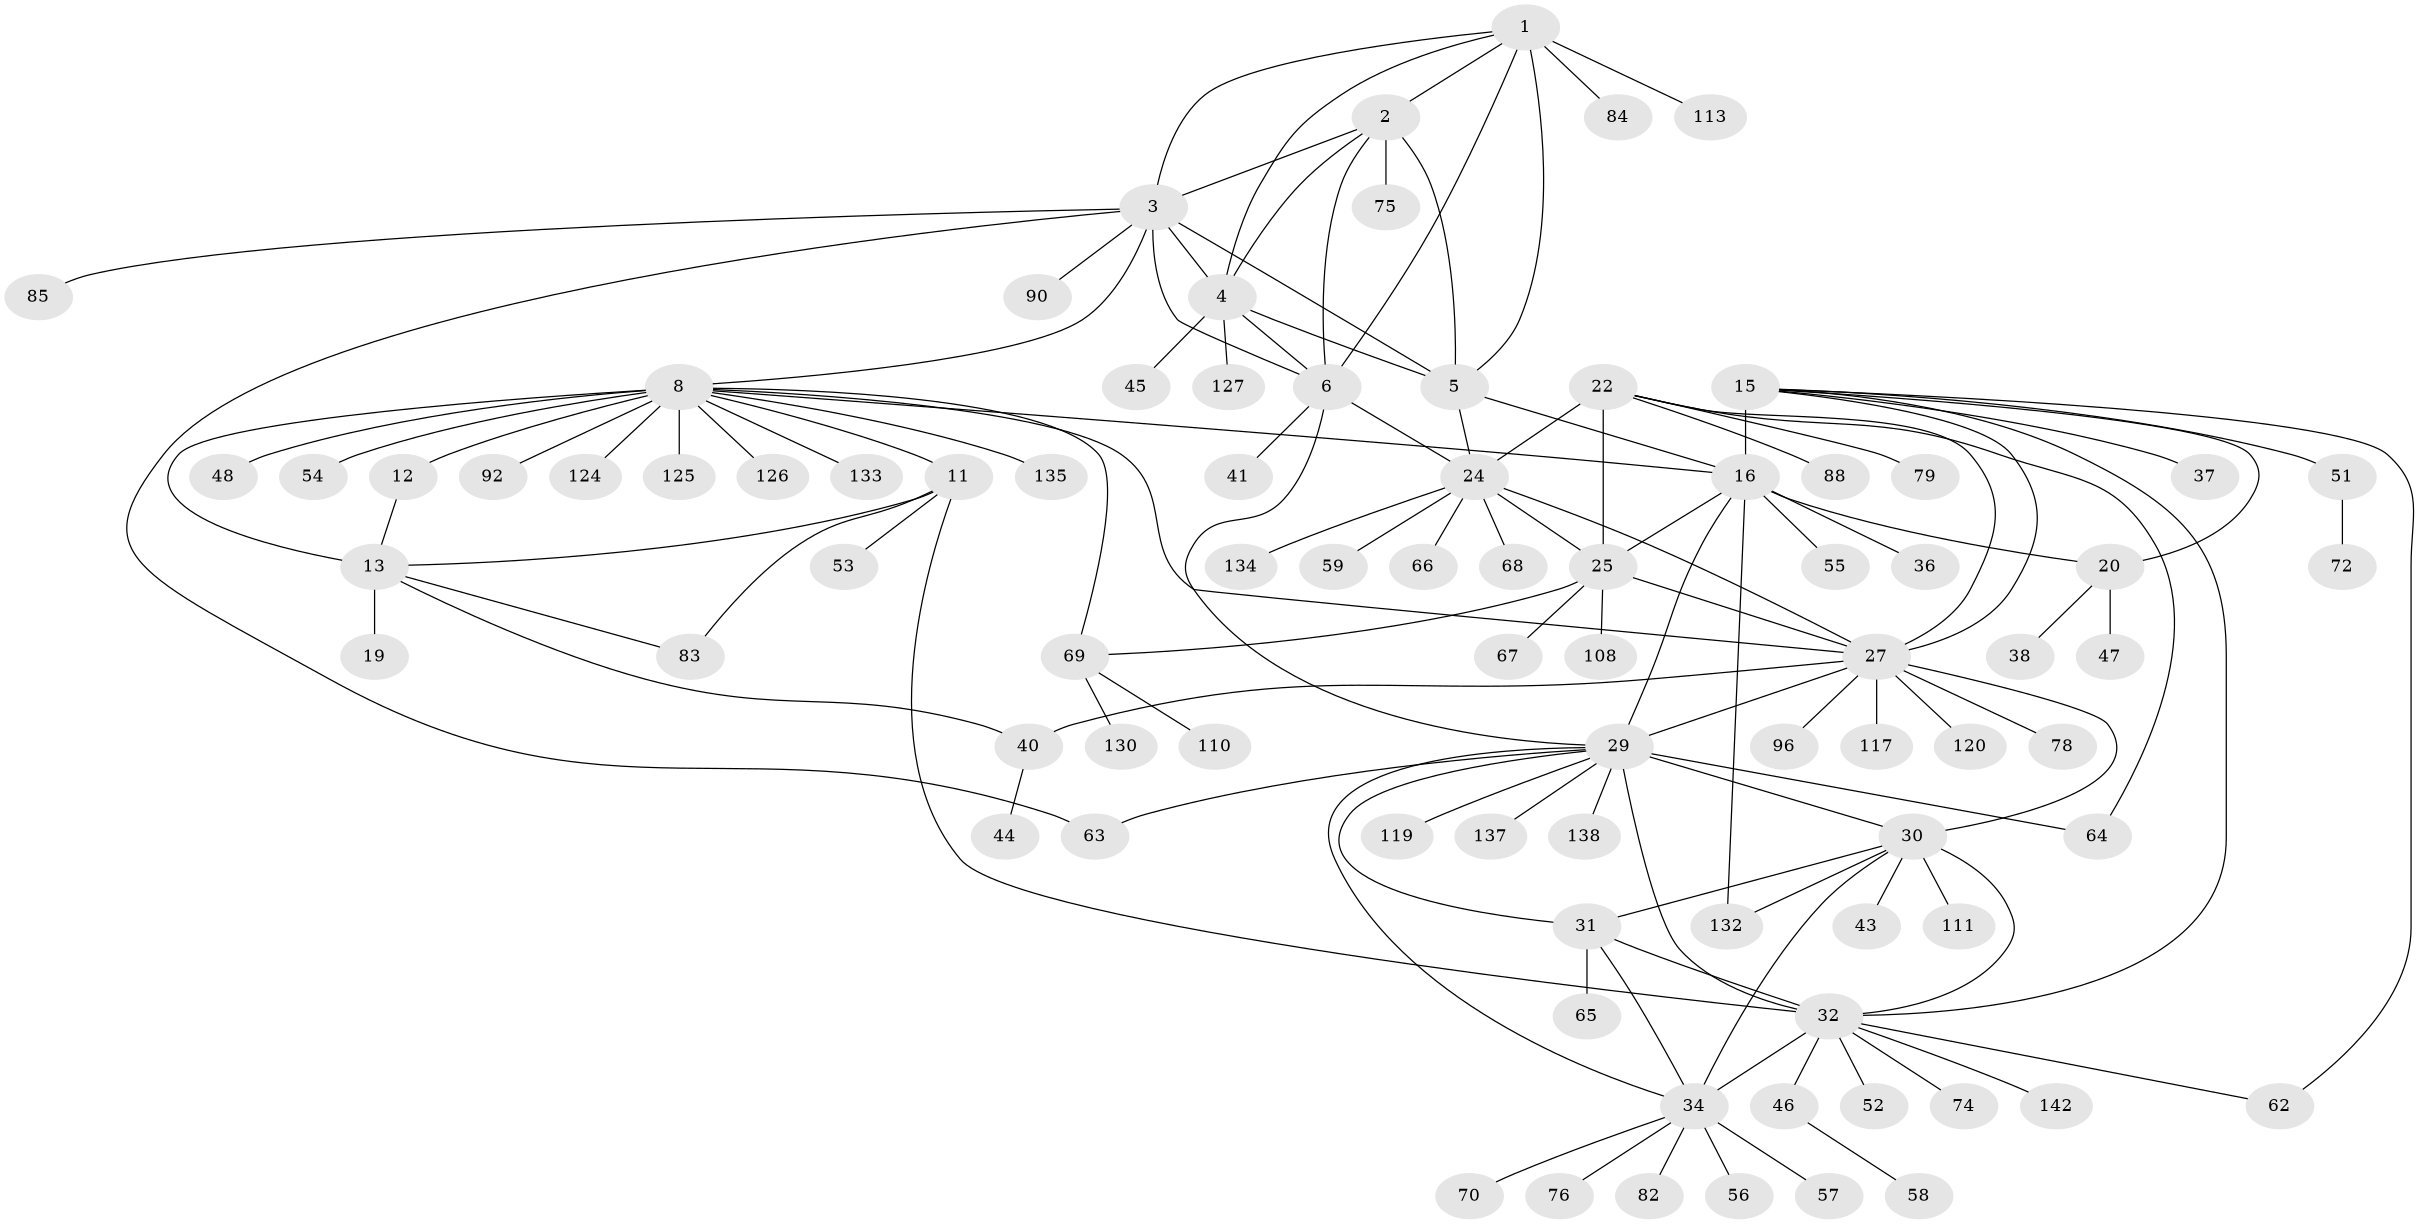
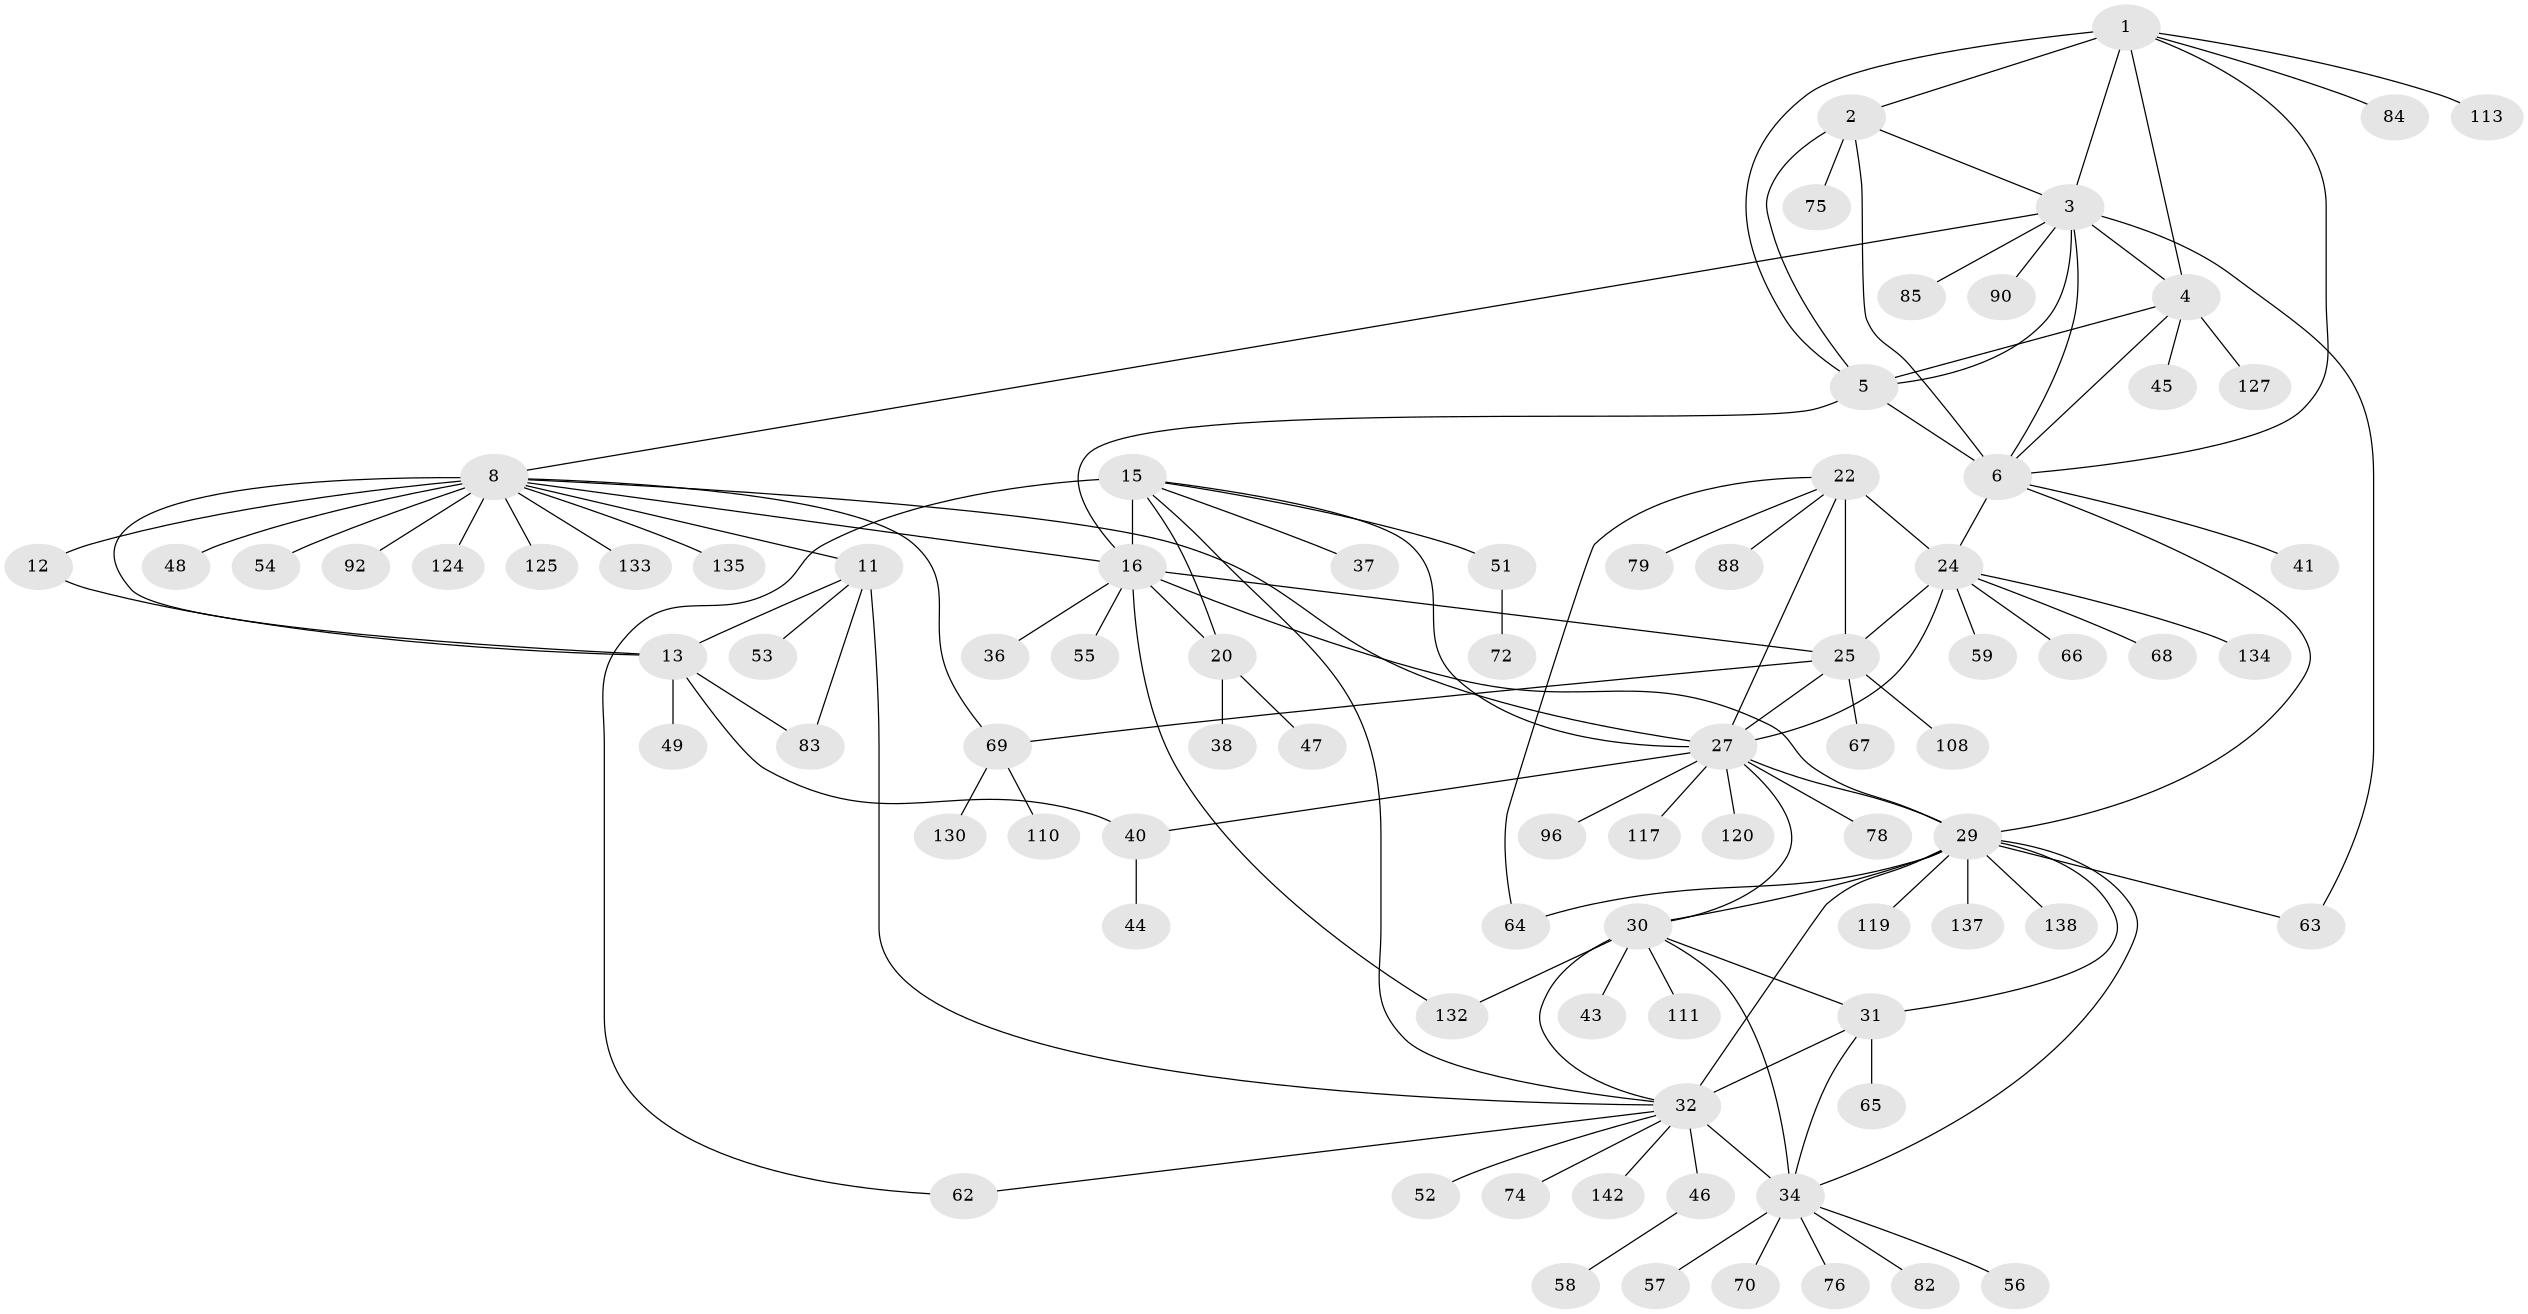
  graph {
    node [color=gray90 style=filled]
    2 [super="+77"]
    3
    4
    5 [super="+131+7"]
    6 [super="+118+141"]
    75
    1
    84
    113
    8 [super="+9+39+14"]
    63
    85
    90 [super="+102"]
    45
    127
    16 [super="+87+17"]
    24
    29 [super="+80+89+107+115"]
    41
    11 [super="+143"]
    12
    13 [super="+97+100+122+95"]
    27
    48 [super="+60+129"]
    54
    69
    92
    124
    125
-   126
    133
    135
    20
    25 [super="+26"]
    36
    55
    132
    59
    66
    68
    134
    32 [super="+112+35+33"]
    64 [super="+144"]
    30
    31
    34
    119 [super="+123"]
    137
    138
    53
    83 [super="+94"]
    40
-   49 [label=19]
+   49
    78
    96
    117
    120
    110
    130
    62
    46
    52
    74 [super="+105"]
    142
    44
    15 [super="+50+86+61+18+140+128"]
    37
    51
    38
    47
    72
    67
    108
    22 [super="+23+28"]
    79 [super="+91"]
    88
    43
    111
    65
    56
    57
    70
    76
    82
    58
    2 -- 3
-   2 -- 4
    2 -- 5 [weight=2]
    2 -- 6
    2 -- 75
    3 -- 4
    3 -- 5 [weight=2]
    3 -- 6
    3 -- 8
    3 -- 63
    3 -- 85
    3 -- 90
    4 -- 5 [weight=2]
    4 -- 6
    4 -- 45
    4 -- 127
-   5 -- 24 [weight=2]
+   5 -- 6 [weight=2]
    5 -- 16
    6 -- 24 [weight=2]
    6 -- 29
    6 -- 41
    1 -- 2
    1 -- 3
    1 -- 4
    1 -- 5 [weight=2]
    1 -- 6
    1 -- 84
    1 -- 113
    8 -- 16 [weight=2]
    8 -- 11 [weight=4]
    8 -- 12 [weight=4]
    8 -- 13 [weight=4]
    8 -- 27
    8 -- 48
    8 -- 54
    8 -- 69
    8 -- 92
    8 -- 124
    8 -- 125
-   8 -- 126
    8 -- 133
    8 -- 135
    16 -- 29
    16 -- 20 [weight=3]
    16 -- 25
    16 -- 36
    16 -- 55
    16 -- 132
    24 -- 27
    24 -- 25 [weight=2]
    24 -- 59
    24 -- 66
    24 -- 68
    24 -- 134
    29 -- 63
    29 -- 32 [weight=3]
    29 -- 64
    29 -- 30
    29 -- 31
    29 -- 34
    29 -- 119
    29 -- 137
    29 -- 138
    11 -- 13
    11 -- 32
    11 -- 53
    11 -- 83
    12 -- 13
    13 -- 83
    13 -- 40
    13 -- 49
    27 -- 29
    27 -- 30
    27 -- 40
    27 -- 78
    27 -- 96
    27 -- 117
    27 -- 120
    69 -- 110
    69 -- 130
    20 -- 38
    20 -- 47
    25 -- 27 [weight=2]
    25 -- 69
    25 -- 67
    25 -- 108
    32 -- 34 [weight=3]
    32 -- 62
    32 -- 46
    32 -- 52
    32 -- 74
    32 -- 142
    30 -- 132
    30 -- 32 [weight=3]
    30 -- 31
    30 -- 34
    30 -- 43
    30 -- 111
    31 -- 32 [weight=3]
    31 -- 34
    31 -- 65
    34 -- 56
    34 -- 57
    34 -- 70
    34 -- 76
    34 -- 82
    40 -- 44
    46 -- 58
    15 -- 16 [weight=9]
    15 -- 27
    15 -- 20 [weight=3]
    15 -- 32
    15 -- 62
    15 -- 37
    15 -- 51
    51 -- 72
    22 -- 24 [weight=3]
    22 -- 27 [weight=3]
    22 -- 25 [weight=6]
    22 -- 64
    22 -- 79
    22 -- 88
  }
